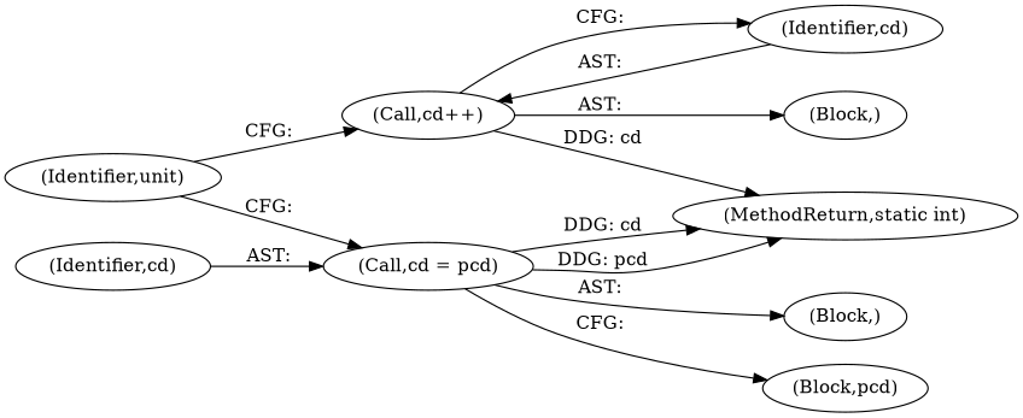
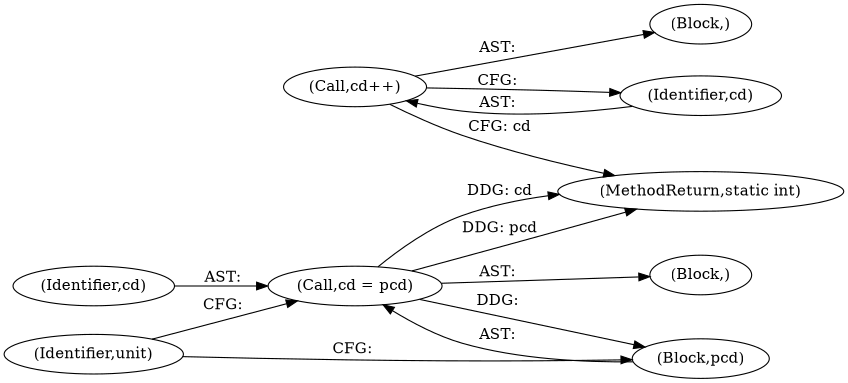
  digraph {
    rankdir=LR
    n1 [label="(Call,cd++)"]
    n2 [label="(Identifier,cd)"]
    n3 [label="(MethodReturn,static int)"]
    n4 [label="(Block,)"]
    n5 [label="(Call,cd = pcd)"]
    n6 [label="(Block,)"]
    n7 [label="(Block,pcd)"]
    n8 [label="(Identifier,unit)"]
    n9 [label="(Identifier,cd)"]
    n1 -> n2 [label="CFG: "]
-   n1 -> n3 [label="DDG: cd"]
+   n1 -> n3 [label="CFG: cd"]
    n1 -> n4 [label="AST: "]
    n2 -> n1 [label="AST: "]
    n5 -> n3 [label="DDG: cd"]
    n5 -> n3 [label="DDG: pcd"]
    n5 -> n6 [label="AST: "]
-   n5 -> n7 [label="CFG: "]
-   n8 -> n1 [label="CFG: "]
+   n5 -> n7 [label="DDG: "]
+   n7 -> n5 [label="AST: "]
+   n8 -> n7 [label="CFG: "]
    n8 -> n5 [label="CFG: "]
    n9 -> n5 [label="AST: "]
  }
